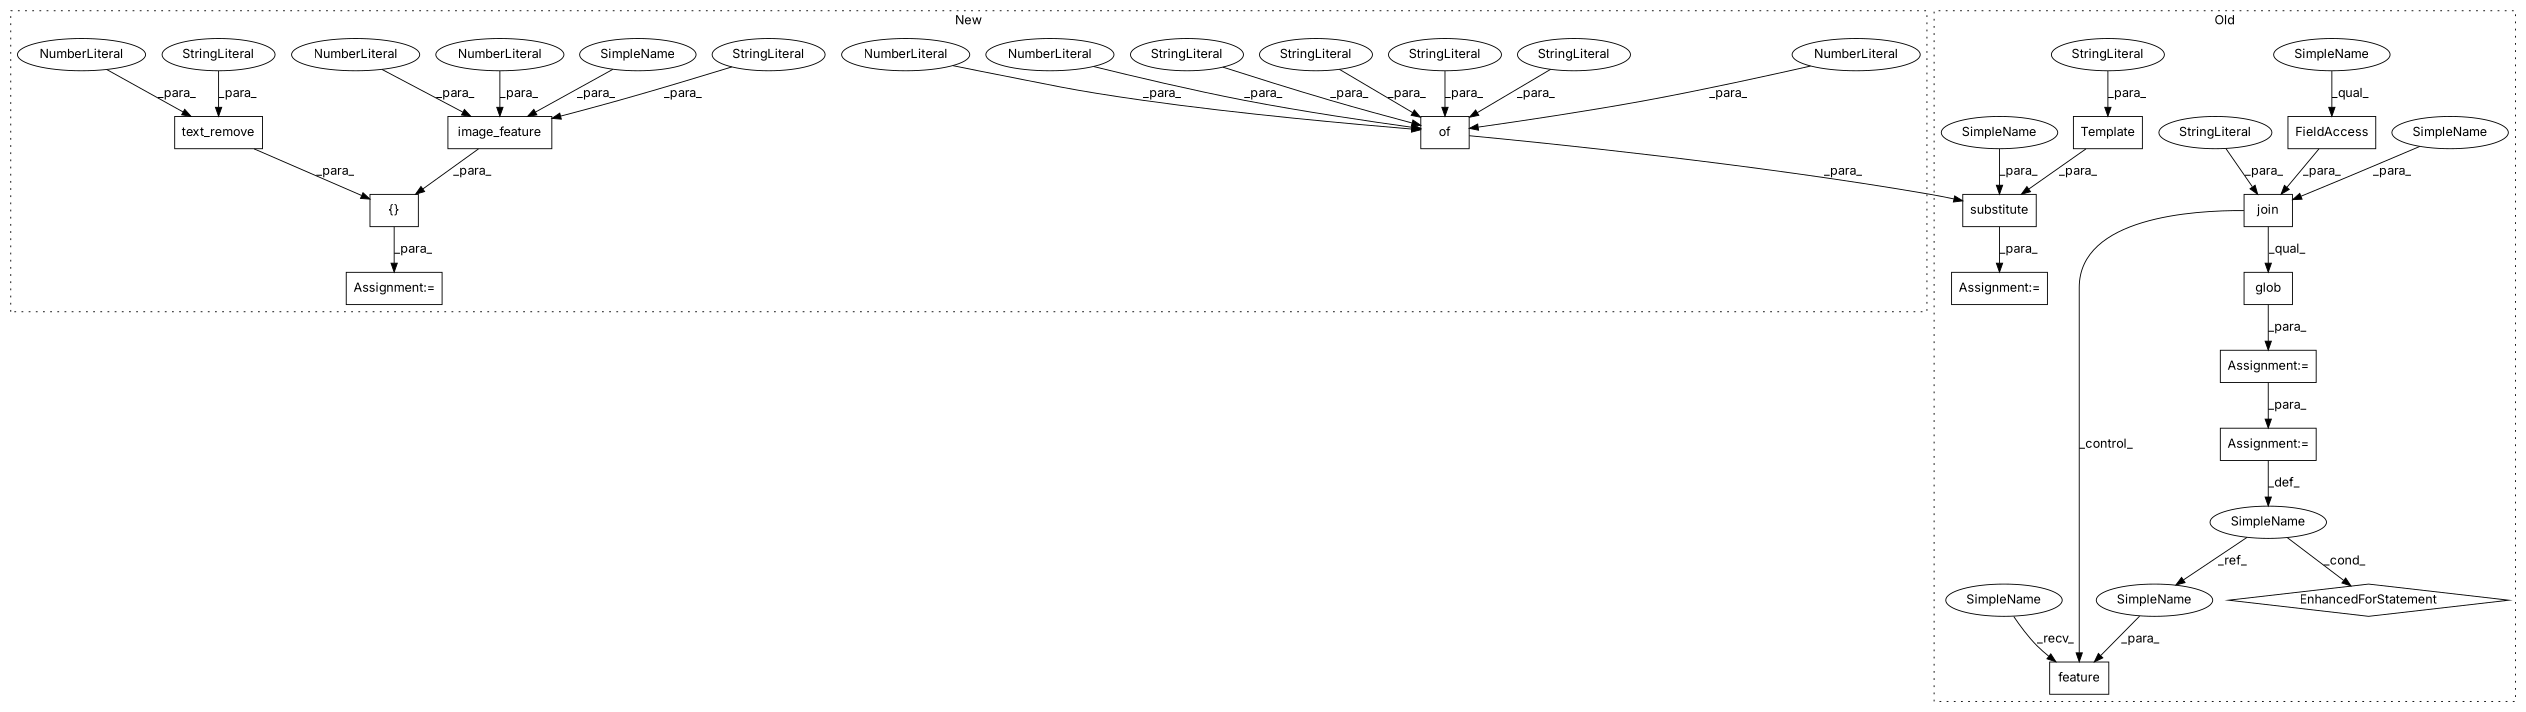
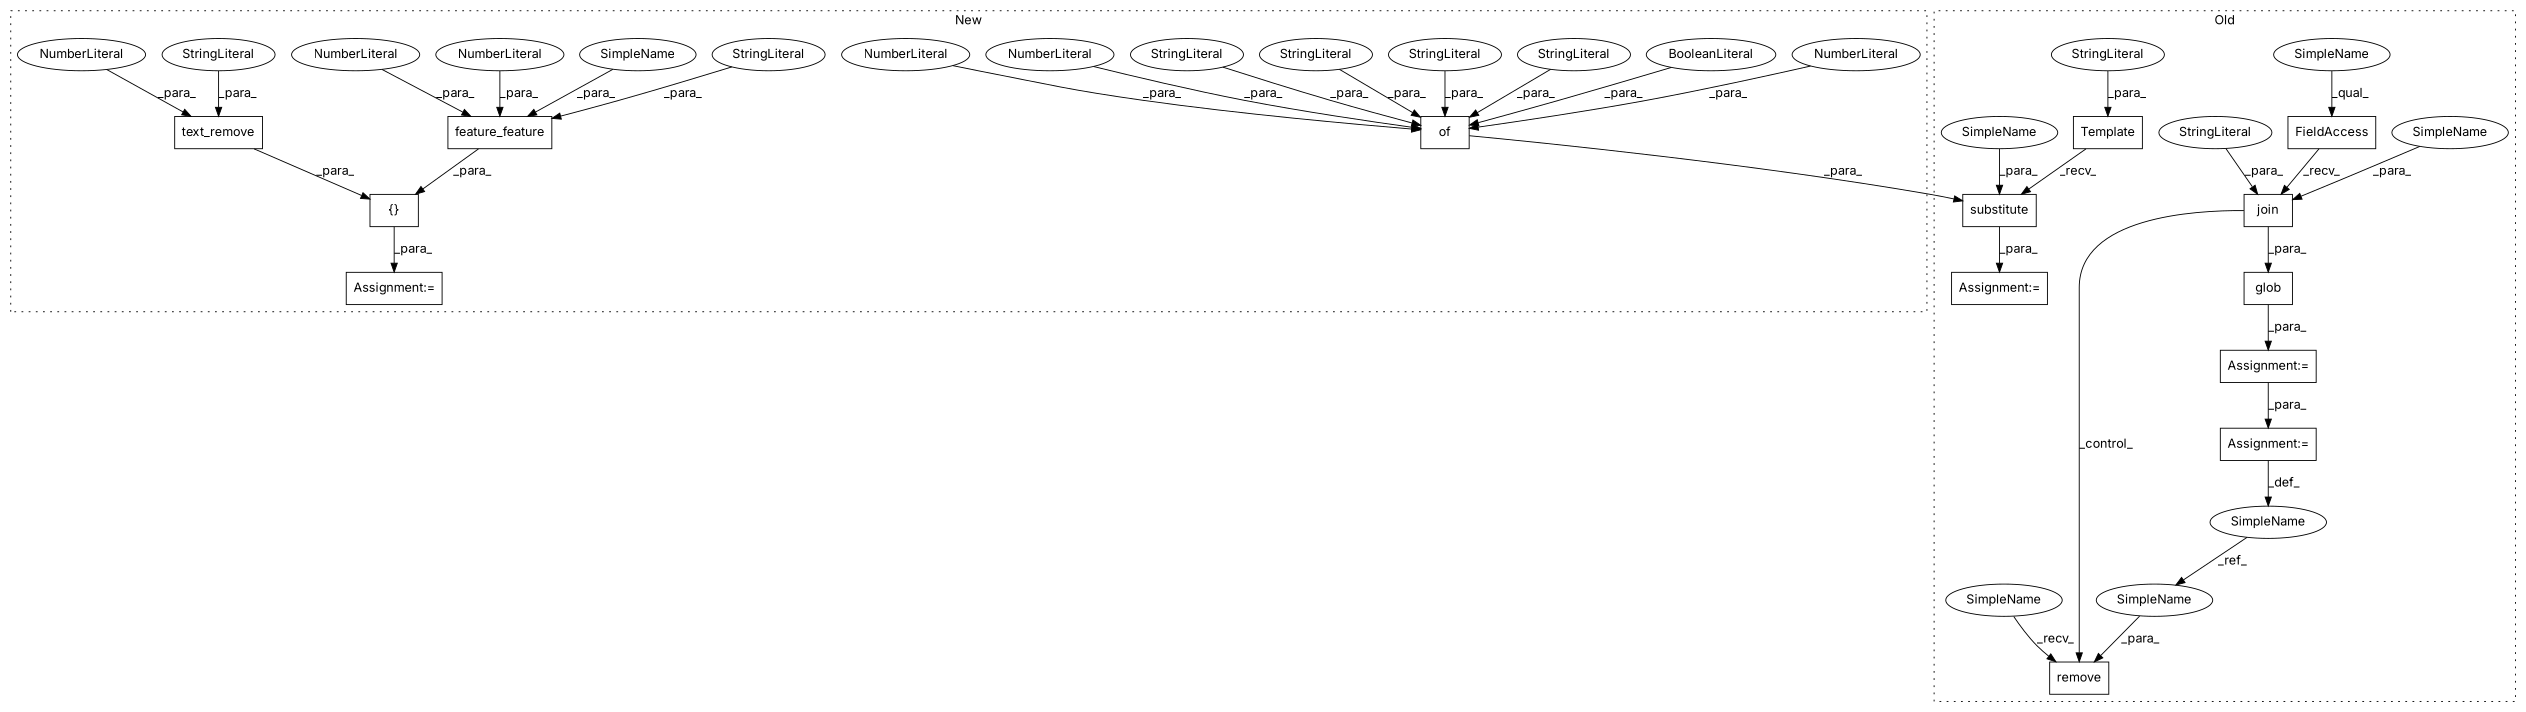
  digraph {
    fontname=Inter
    node [a=32 fontname=Inter l=1 s="13057,13132" shape=ellipse]
    edge [fontname=Inter]
    n1 [l="9,1" label=Template s="12422,12697" shape=box]
    n2 [a=45 l=266 label=StringLiteral s=12431]
    n3 [a=7 label="Assignment:=" s=12421 shape=box]
    n4 [l="11,1" label=substitute s="12699,12727" shape=box]
    n5 [l="5,1" label=join s="13019,13049" shape=box]
-   n6 [a=70 l="53,2" label=EnhancedForStatement shape=diamond]
    n7 [l="5,1" label=glob s="13006,13050" shape=box]
    n8 [a=42 l=2 label=SimpleName s=13117]
-   n9 [l="7,1" label=feature s="13145,13154" shape=box]
+   n9 [l="7,1" label=remove s="13145,13154" shape=box]
    n10 [a=22 l=7 label=FieldAccess s=13011 shape=box]
    n11 [a=45 l=7 label=StringLiteral s=13042]
    n12 [a=7 label="Assignment:=" s=13000 shape=box]
    n13 [a=7 l="53,2" label="Assignment:=" shape=box]
    n14 [a=42 l=17 label=SimpleName s=13024]
    n15 [a=42 l=17 label=SimpleName s=12710]
    n16 [a=42 l=2 label=SimpleName s=13011]
    n17 [a=42 l=2 label=SimpleName s=13142]
    n18 [a=42 l=2 label=SimpleName s=13152]
-   n19 [l="14,1" label=image_feature s="12026,12133" shape=box]
+   n19 [l="14,1" label=feature_feature s="12026,12133" shape=box]
    n20 [a=34 label=NumberLiteral s=12132]
    n21 [a=34 label=NumberLiteral s=12130]
    n22 [a=4 l="1,1" label="{}" s="12025,12165" shape=box]
    n23 [l="3,1" label=of s="12071,12128" shape=box]
    n24 [a=34 label=NumberLiteral s=12100]
    n25 [a=34 label=NumberLiteral s=12110]
    n26 [a=34 label=NumberLiteral s=12127]
+   n27 [a=9 l=4 label=BooleanLiteral s=12086]
    n28 [a=45 l=14 label=StringLiteral s=12112]
    n29 [a=7 label="Assignment:=" s=12007 shape=box]
    n30 [a=45 l=8 label=StringLiteral s=12091]
    n31 [a=45 l=8 label=StringLiteral s=12058]
    n32 [a=45 l=7 label=StringLiteral s=12102]
    n33 [a=45 l=11 label=StringLiteral s=12074]
    n34 [l="13,1" label=text_remove s="12135,12164" shape=box]
    n35 [a=34 label=NumberLiteral s=12156]
    n36 [a=45 l=7 label=StringLiteral s=12148]
    n37 [a=42 l=17 label=SimpleName s=12040]
    subgraph cluster_1 {
      label=Old
      style=dotted
      n1
      n2
      n3
      n4
      n5
-     n6
      n7
      n8
      n9
      n10
      n11
      n12
      n13
      n14
      n15
      n16
      n17
      n18
    }
    subgraph cluster_2 {
      label=New
      style=dotted
      n19
      n20
      n21
      n22
      n23
      n24
      n25
      n26
+     n27
      n28
      n29
      n30
      n31
      n32
      n33
      n34
      n35
      n36
      n37
    }
-   n1 -> n4 [label=_para_]
+   n1 -> n4 [label=_recv_]
    n2 -> n1 [label=_para_]
    n4 -> n3 [label=_para_]
-   n5 -> n7 [label=_qual_]
+   n5 -> n7 [label=_para_]
    n5 -> n9 [label=_control_]
    n7 -> n12 [label=_para_]
-   n8 -> n6 [label=_cond_]
    n8 -> n18 [label=_ref_]
-   n10 -> n5 [label=_para_]
+   n10 -> n5 [label=_recv_]
    n11 -> n5 [label=_para_]
    n12 -> n13 [label=_para_]
    n13 -> n8 [label=_def_]
    n14 -> n5 [label=_para_]
    n15 -> n4 [label=_para_]
    n16 -> n10 [label=_qual_]
    n17 -> n9 [label=_recv_]
    n18 -> n9 [label=_para_]
    n19 -> n22 [label=_para_]
    n20 -> n19 [label=_para_]
    n21 -> n19 [label=_para_]
    n22 -> n29 [label=_para_]
    n23 -> n4 [label=_para_]
    n24 -> n23 [label=_para_]
    n25 -> n23 [label=_para_]
    n26 -> n23 [label=_para_]
+   n27 -> n23 [label=_para_]
    n28 -> n23 [label=_para_]
    n30 -> n23 [label=_para_]
    n31 -> n19 [label=_para_]
    n32 -> n23 [label=_para_]
    n33 -> n23 [label=_para_]
    n34 -> n22 [label=_para_]
    n35 -> n34 [label=_para_]
    n36 -> n34 [label=_para_]
    n37 -> n19 [label=_para_]
  }
